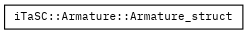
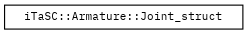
  digraph {
    rankdir=LR
    fontname="IBM Plex Mono"
-   n1 [color=black fillcolor=white fontname="IBM Plex Mono" fontsize=10 height=0.2 label="iTaSC::Armature::Armature_struct" shape=record style=filled width=0.4]
+   n1 [color=black fillcolor=white fontname="IBM Plex Mono" fontsize=10 height=0.2 label="iTaSC::Armature::Joint_struct" shape=record style=filled width=0.4]
  }
